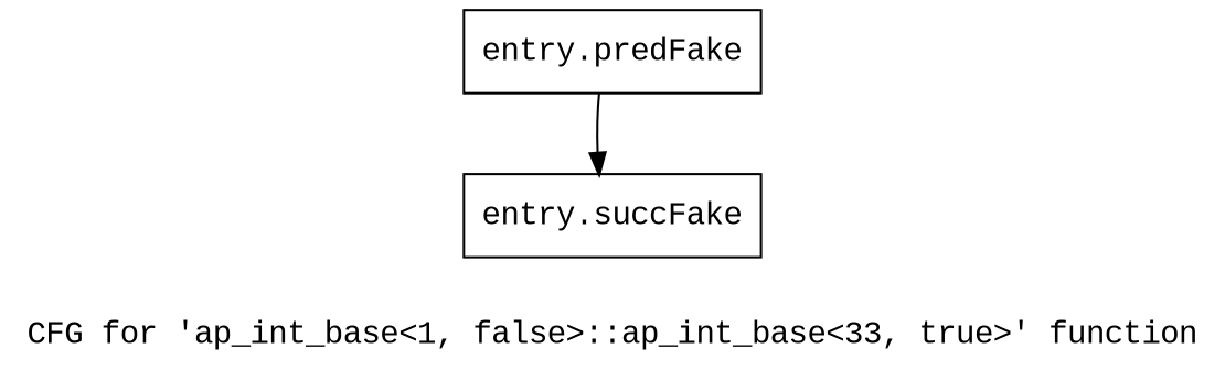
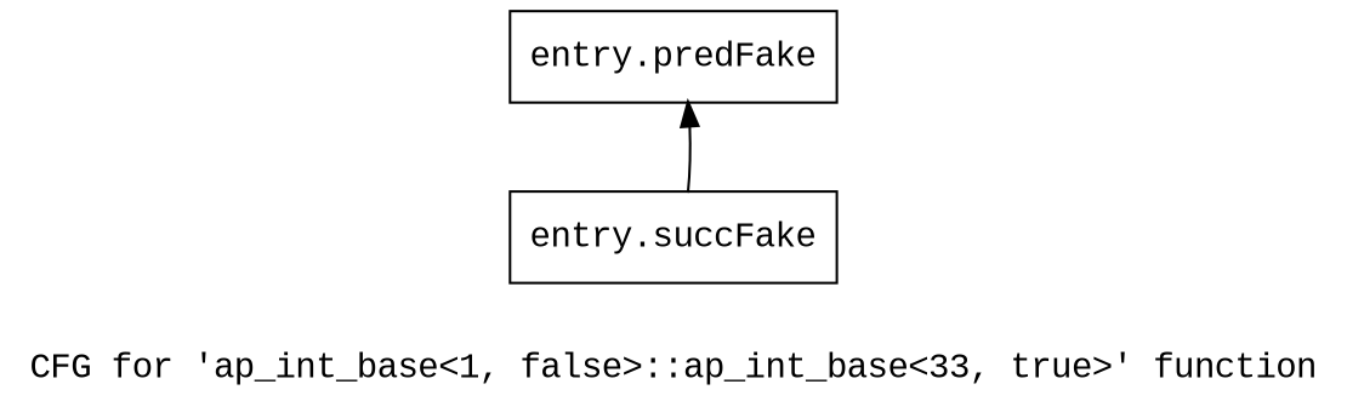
  digraph {
    label="CFG for 'ap_int_base\<1, false\>::ap_int_base\<33, true\>' function"
    fontname="Liberation Mono"
    node [shape=record fontname="Liberation Mono"]
    n1 [label="{entry.predFake}"]
    n2 [filename="/home/omerfaruk/tools/Xilinx/Vitis_HLS/2023.2/include/etc/ap_int_base.h" label="{entry.succFake}" linenumber=358]
-   n1 -> n2 [execusionnum=2 filename="/home/omerfaruk/tools/Xilinx/Vitis_HLS/2023.2/include/etc/ap_int_base.h" fontname="Liberation Mono"]
+   n2 -> n1 [execusionnum=2 filename="/home/omerfaruk/tools/Xilinx/Vitis_HLS/2023.2/include/etc/ap_int_base.h" fontname="Liberation Mono"]
  }
